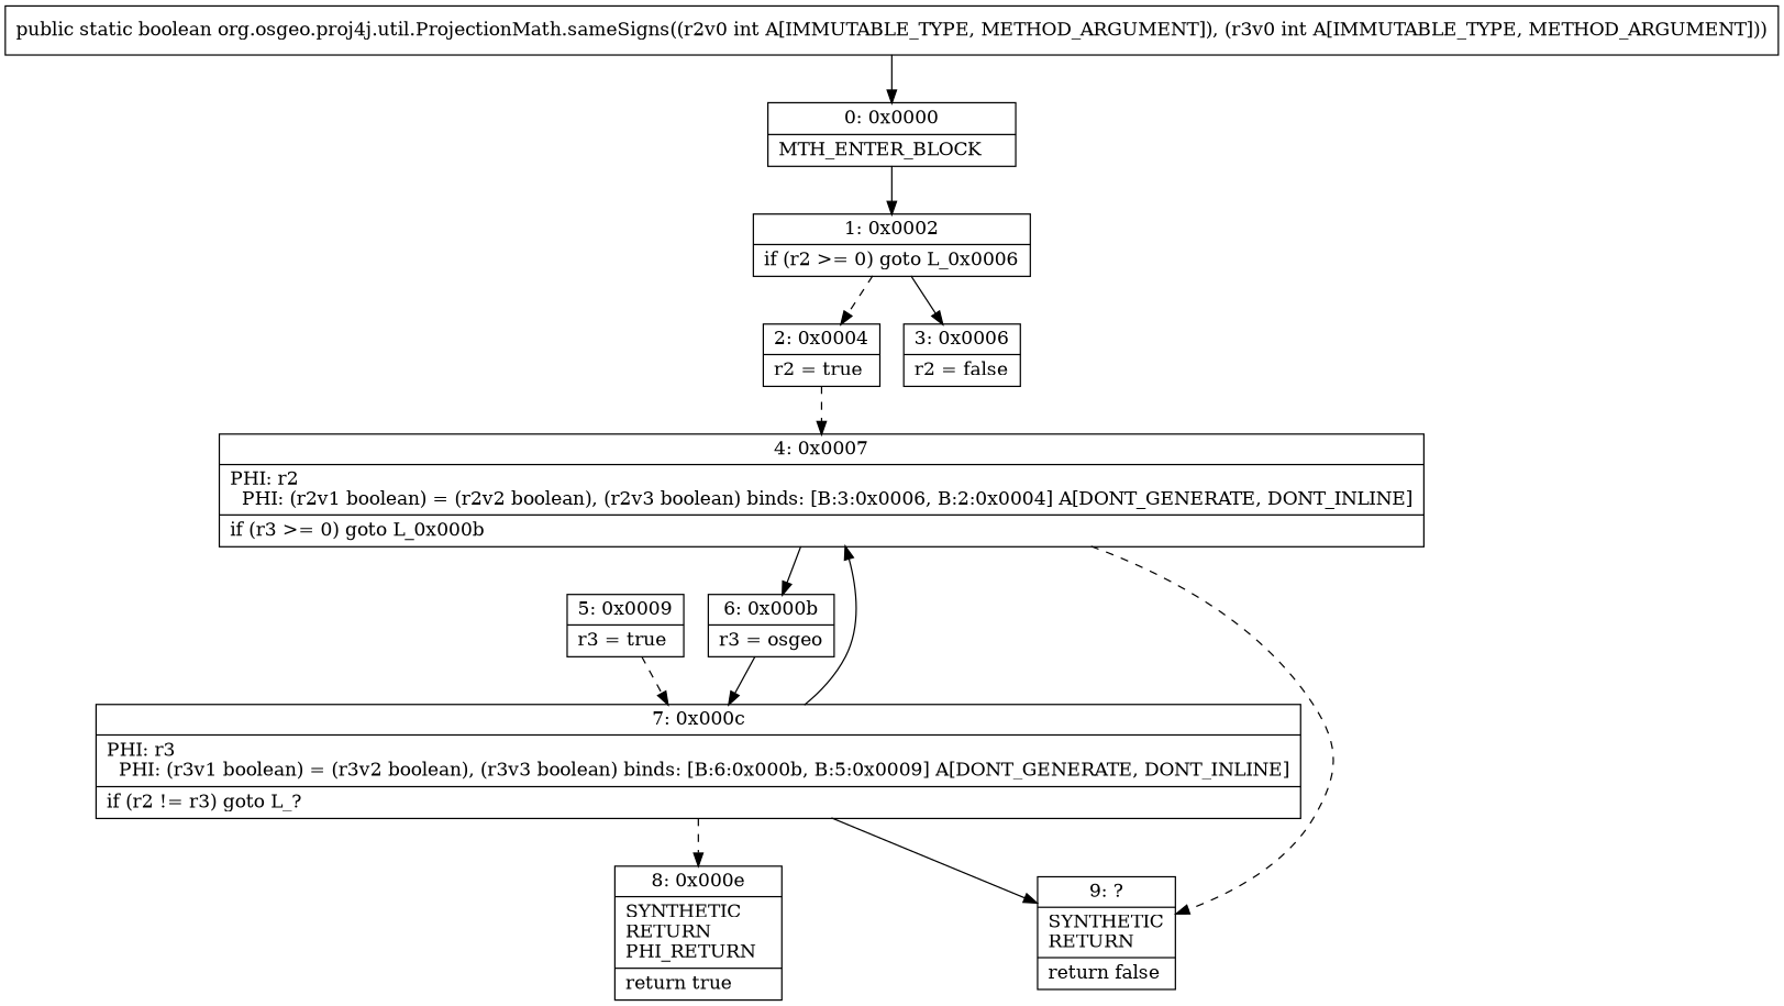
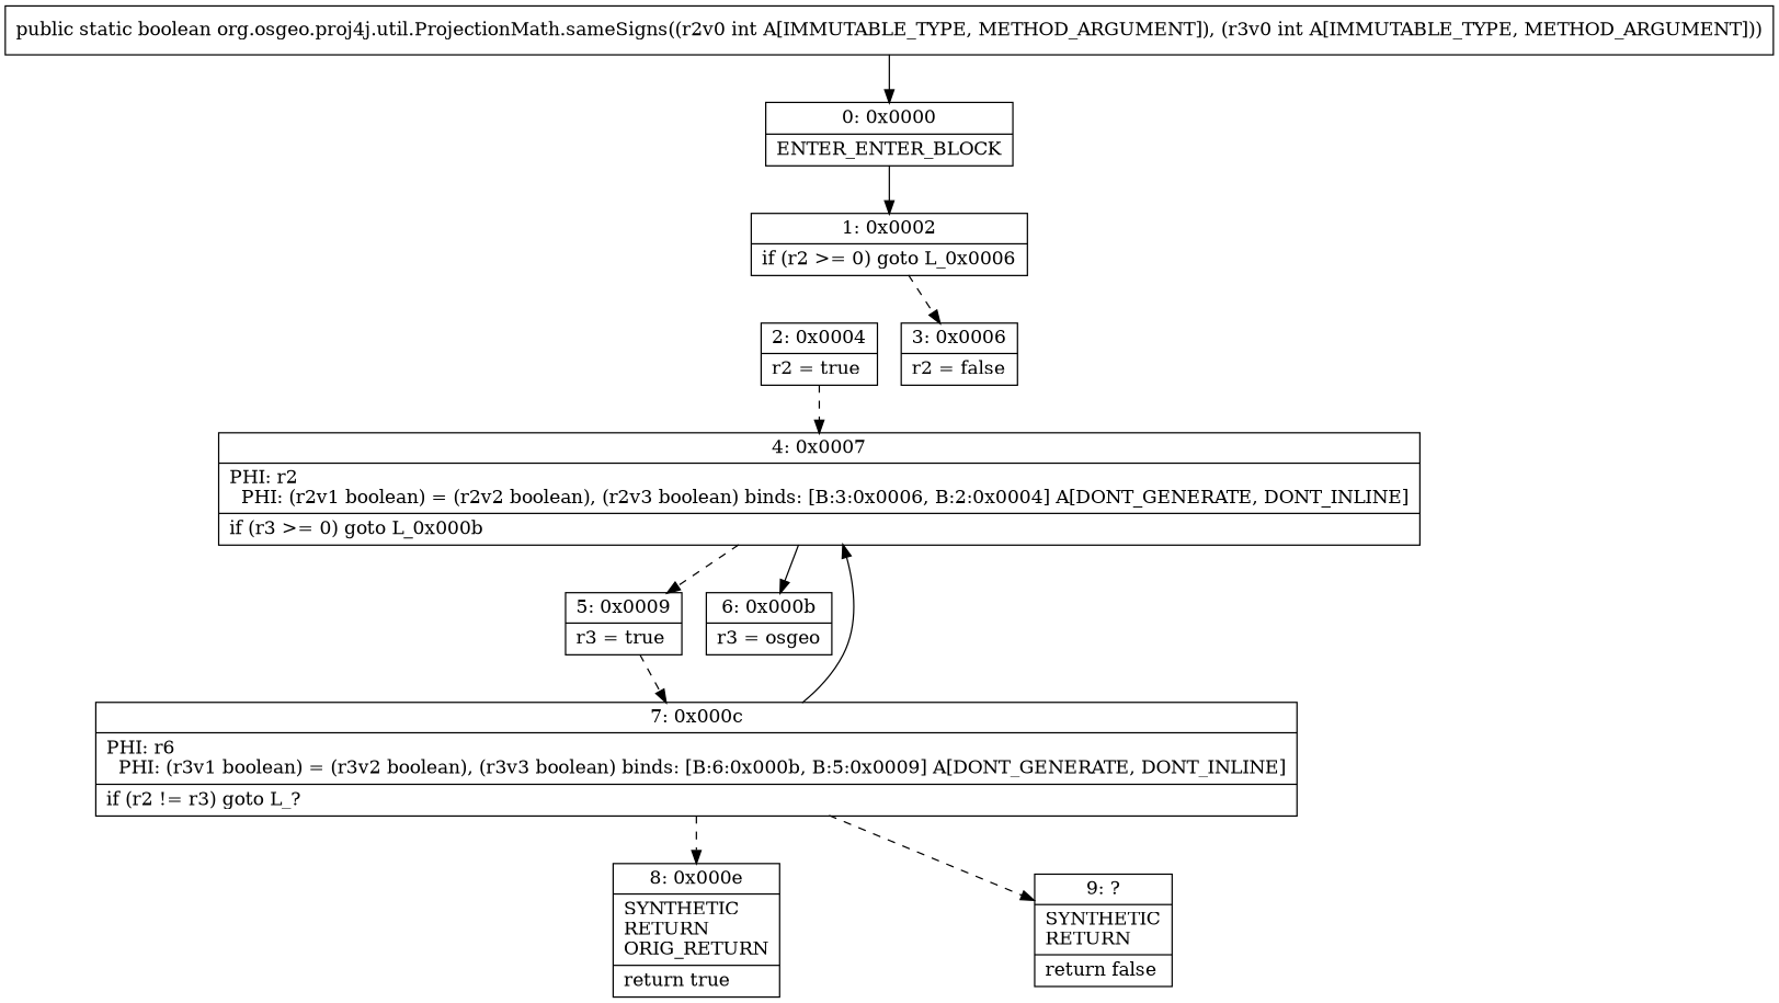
  digraph {
    node [shape=record]
-   n1 [label="{0\:\ 0x0000|MTH_ENTER_BLOCK\l}"]
+   n1 [label="{0\:\ 0x0000|ENTER_ENTER_BLOCK\l}"]
    n2 [label="{1\:\ 0x0002|if (r2 \>= 0) goto L_0x0006\l}"]
    n3 [label="{2\:\ 0x0004|r2 = true\l}"]
    n4 [label="{3\:\ 0x0006|r2 = false\l}"]
    n5 [label="{4\:\ 0x0007|PHI: r2 \l  PHI: (r2v1 boolean) = (r2v2 boolean), (r2v3 boolean) binds: [B:3:0x0006, B:2:0x0004] A[DONT_GENERATE, DONT_INLINE]\l|if (r3 \>= 0) goto L_0x000b\l}"]
    n6 [label="{5\:\ 0x0009|r3 = true\l}"]
    n7 [label="{6\:\ 0x000b|r3 = osgeo\l}"]
-   n8 [label="{7\:\ 0x000c|PHI: r3 \l  PHI: (r3v1 boolean) = (r3v2 boolean), (r3v3 boolean) binds: [B:6:0x000b, B:5:0x0009] A[DONT_GENERATE, DONT_INLINE]\l|if (r2 != r3) goto L_?\l}"]
-   n9 [label="{8\:\ 0x000e|SYNTHETIC\lRETURN\lPHI_RETURN\l|return true\l}"]
+   n8 [label="{7\:\ 0x000c|PHI: r6 \l  PHI: (r3v1 boolean) = (r3v2 boolean), (r3v3 boolean) binds: [B:6:0x000b, B:5:0x0009] A[DONT_GENERATE, DONT_INLINE]\l|if (r2 != r3) goto L_?\l}"]
+   n9 [label="{8\:\ 0x000e|SYNTHETIC\lRETURN\lORIG_RETURN\l|return true\l}"]
    n10 [label="{9\:\ ?|SYNTHETIC\lRETURN\l|return false\l}"]
    n11 [label="{public static boolean org.osgeo.proj4j.util.ProjectionMath.sameSigns((r2v0 int A[IMMUTABLE_TYPE, METHOD_ARGUMENT]), (r3v0 int A[IMMUTABLE_TYPE, METHOD_ARGUMENT])) }"]
    n1 -> n2
-   n2 -> n3 [style=dashed]
-   n2 -> n4
+   n2 -> n4 [style=dashed]
    n3 -> n5 [style=dashed]
-   n5 -> n10 [style=dashed]
+   n5 -> n6 [style=dashed]
    n5 -> n7
    n6 -> n8 [style=dashed]
-   n7 -> n8
    n8 -> n5
    n8 -> n9 [style=dashed]
-   n8 -> n10
+   n8 -> n10 [style=dashed]
    n11 -> n1
  }
